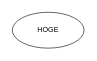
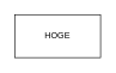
  <mxCell id="0" />
  <mxCell id="1" parent="0" />
- <mxCell id="2" value="HOGE" style="ellipse;whiteSpace=wrap;html=1;" vertex="1" parent="1"><mxGeometry x="20" y="20" width="120" height="60" as="geometry" /></mxCell>
+ <mxCell id="2" value="HOGE" style="rounded=0;whiteSpace=wrap;html=1;" vertex="1" parent="1"><mxGeometry x="20" y="20" width="120" height="60" as="geometry" /></mxCell>
